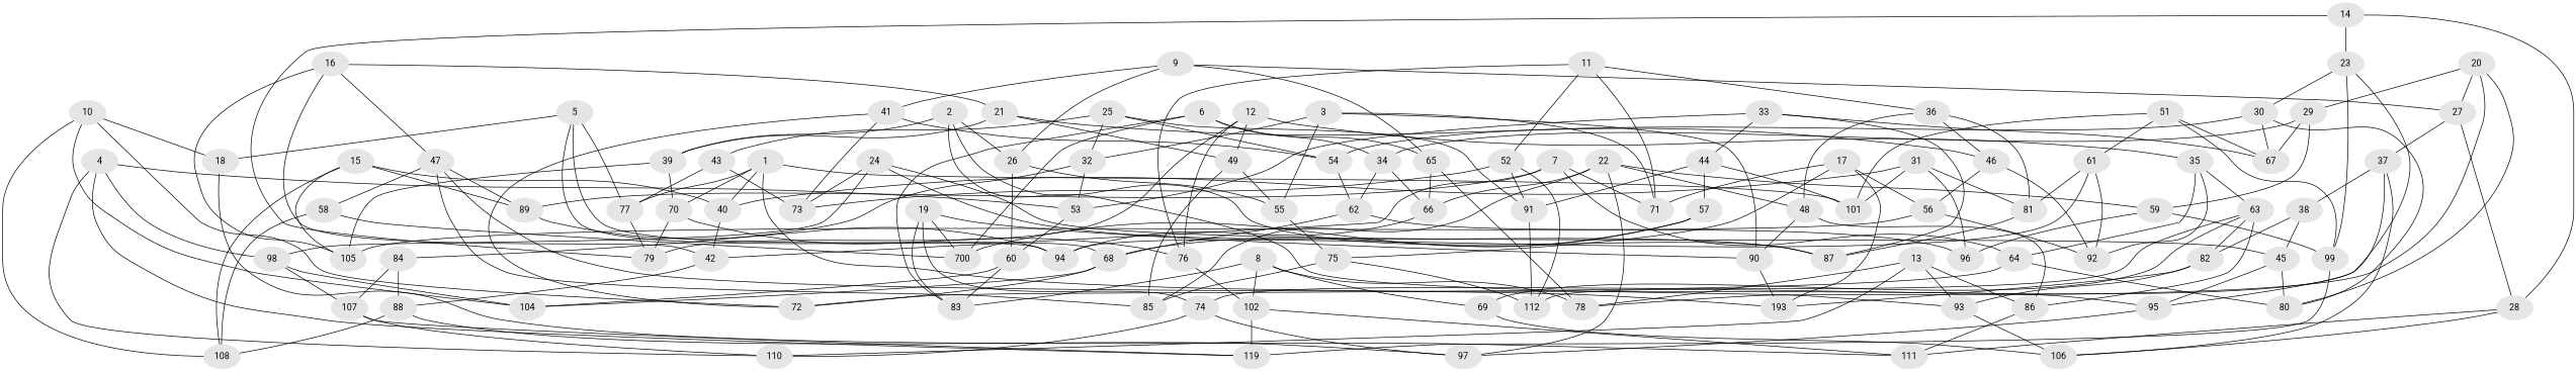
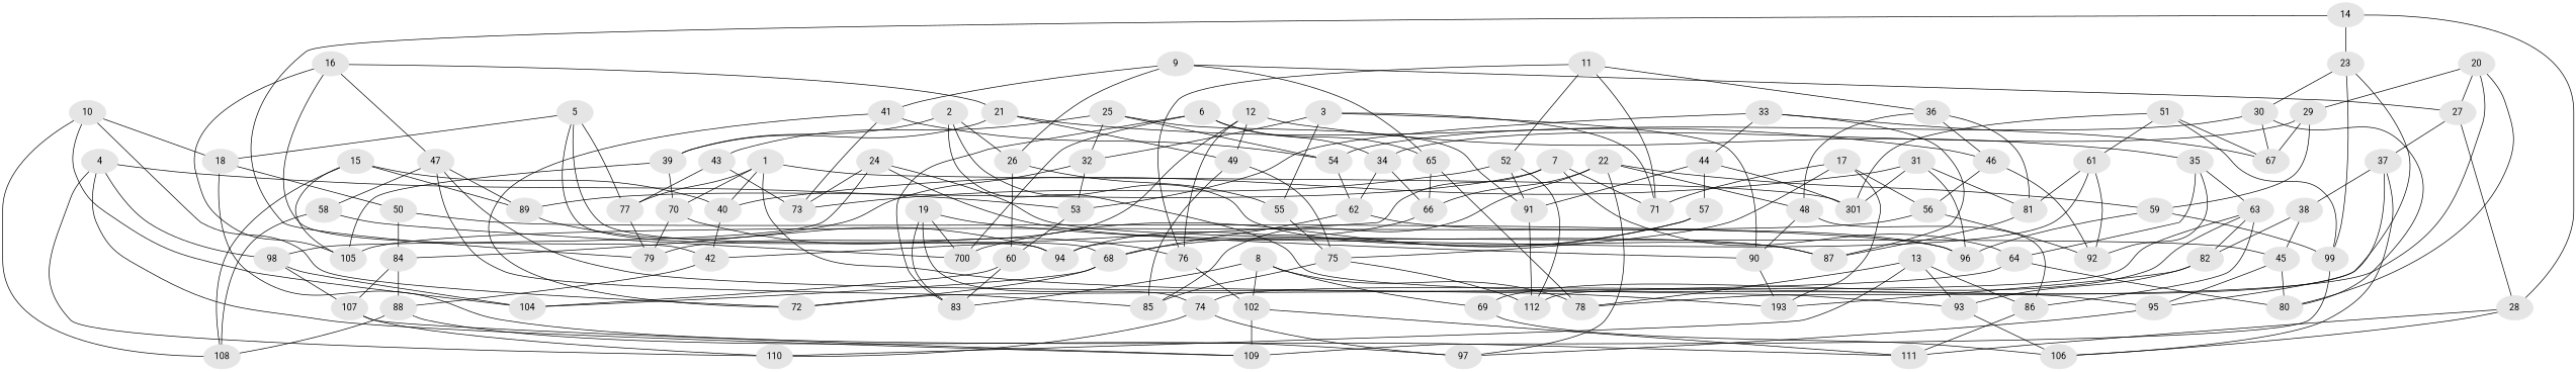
  graph {
    fontname=Roboto
    node [color=gray90 fontname=Roboto style=filled]
    edge [fontname=Roboto]
    1
    40
    70
    77
    n5 [label=193]
-   101
+   101 [label=301]
    42
    76
    79
    2
    26
    39
    87
    93
    55
    60
    105
    106
    3
    32
    71
    90
    53
    84
    75
    4
    98
-   109 [label=119]
+   109
    110
    104
    107
    5
    18
    68
    94
+   50
    111
    72
    6
    34
    65
    83
    n43 [label=700]
    62
    66
    78
    7
    64
    89
    88
    80
    8
    69
    102
    9
    27
    41
    28
    37
    73
    54
    10
    108
    11
    36
    52
    46
    48
    81
    112
    91
    12
    35
    49
    92
    63
    85
    13
    86
    14
    23
    30
    99
    96
    15
    16
    21
    47
    95
    58
    17
    56
    19
    74
    97
    20
    29
    59
    67
    22
    24
    45
    25
    43
    38
    31
    33
    44
    57
    82
    51
    61
    1 -- 40
    1 -- 70
    1 -- 77
    1 -- n5
    1 -- 101
    40 -- 42
    70 -- 76
    70 -- 79
    77 -- 79
    42 -- 88
    76 -- 102
    2 -- 26
    2 -- 39
    2 -- 87
    2 -- 93
    26 -- 55
    26 -- 60
    39 -- 70
    39 -- 105
    93 -- 106
    55 -- 75
    60 -- 104
    60 -- 83
    3 -- 55
    3 -- 32
    3 -- 71
    3 -- 90
    32 -- 53
    32 -- 84
    90 -- n5
    53 -- 60
    84 -- 107
    84 -- 88
    75 -- 112
    75 -- 85
    4 -- 53
    4 -- 98
    4 -- 109
    4 -- 110
    98 -- 104
    98 -- 107
    107 -- 109
    107 -- 110
    5 -- 77
    5 -- 18
    5 -- 68
    5 -- 94
+   18 -- 50
    18 -- 111
    68 -- 104
    68 -- 72
+   50 -- 84
+   50 -- 96
    6 -- 34
    6 -- 65
    6 -- 83
    6 -- n43
    34 -- 62
    34 -- 66
    65 -- 66
    65 -- 78
    62 -- 68
    62 -- 96
    66 -- 94
    7 -- 42
    7 -- 71
    7 -- 64
    7 -- 89
    64 -- 72
    64 -- 80
    89 -- 94
    88 -- 108
    88 -- 97
    8 -- 83
    8 -- 78
    8 -- 69
    8 -- 102
    69 -- 106
    102 -- 109
    102 -- 111
    9 -- 26
    9 -- 65
    9 -- 27
    9 -- 41
    27 -- 28
    27 -- 37
    41 -- 72
    41 -- 73
    41 -- 54
    28 -- 106
    28 -- 111
    37 -- 106
    37 -- 95
    37 -- 38
    54 -- 62
    10 -- 104
    10 -- 18
    10 -- 72
    10 -- 108
    11 -- 76
    11 -- 71
    11 -- 36
    11 -- 52
    36 -- 46
    36 -- 48
    36 -- 81
    52 -- 73
    52 -- 112
    52 -- 91
    46 -- 92
    46 -- 56
    48 -- 90
    48 -- 86
    81 -- 87
    91 -- 112
    12 -- 76
    12 -- 79
    12 -- 35
    12 -- 49
    35 -- 64
    35 -- 92
    35 -- 63
-   49 -- 55
+   49 -- 75
    49 -- 85
    63 -- 69
    63 -- 86
    63 -- 74
    63 -- 82
    13 -- 93
    13 -- 110
    13 -- 78
    13 -- 86
    86 -- 111
    14 -- 79
    14 -- 28
    14 -- 23
    23 -- 112
    23 -- 30
    23 -- 99
    30 -- 80
    30 -- 54
    30 -- 67
    99 -- 109
    15 -- 40
    15 -- 105
    15 -- 89
    15 -- 108
    16 -- 42
    16 -- 105
    16 -- 21
    16 -- 47
    21 -- 39
    21 -- 46
    21 -- 49
    47 -- 89
    47 -- 85
    47 -- 95
    47 -- 58
    95 -- 97
    58 -- n43
    58 -- 108
    17 -- n5
    17 -- 71
    17 -- 75
    17 -- 56
    56 -- 105
    56 -- 92
    19 -- 90
    19 -- 83
    19 -- n43
    19 -- 74
    74 -- 110
    74 -- 97
    20 -- 78
    20 -- 80
    20 -- 27
    20 -- 29
    29 -- 34
    29 -- 59
    29 -- 67
    59 -- 99
    59 -- 96
    22 -- 66
    22 -- 48
    22 -- 85
    22 -- 97
    22 -- 59
    24 -- 87
    24 -- 98
    24 -- 73
    24 -- 45
    45 -- 80
    45 -- 95
    25 -- 32
    25 -- 54
    25 -- 91
    25 -- 43
    43 -- 77
    43 -- 73
    38 -- 45
    38 -- 82
    31 -- 40
    31 -- 101
    31 -- 81
    31 -- 96
    33 -- 87
    33 -- 53
    33 -- 67
    33 -- 44
    44 -- 101
    44 -- 91
    44 -- 57
    57 -- 68
    57 -- n43
    82 -- n5
    82 -- 93
    51 -- 101
    51 -- 99
    51 -- 67
    51 -- 61
    61 -- 94
    61 -- 81
    61 -- 92
  }
